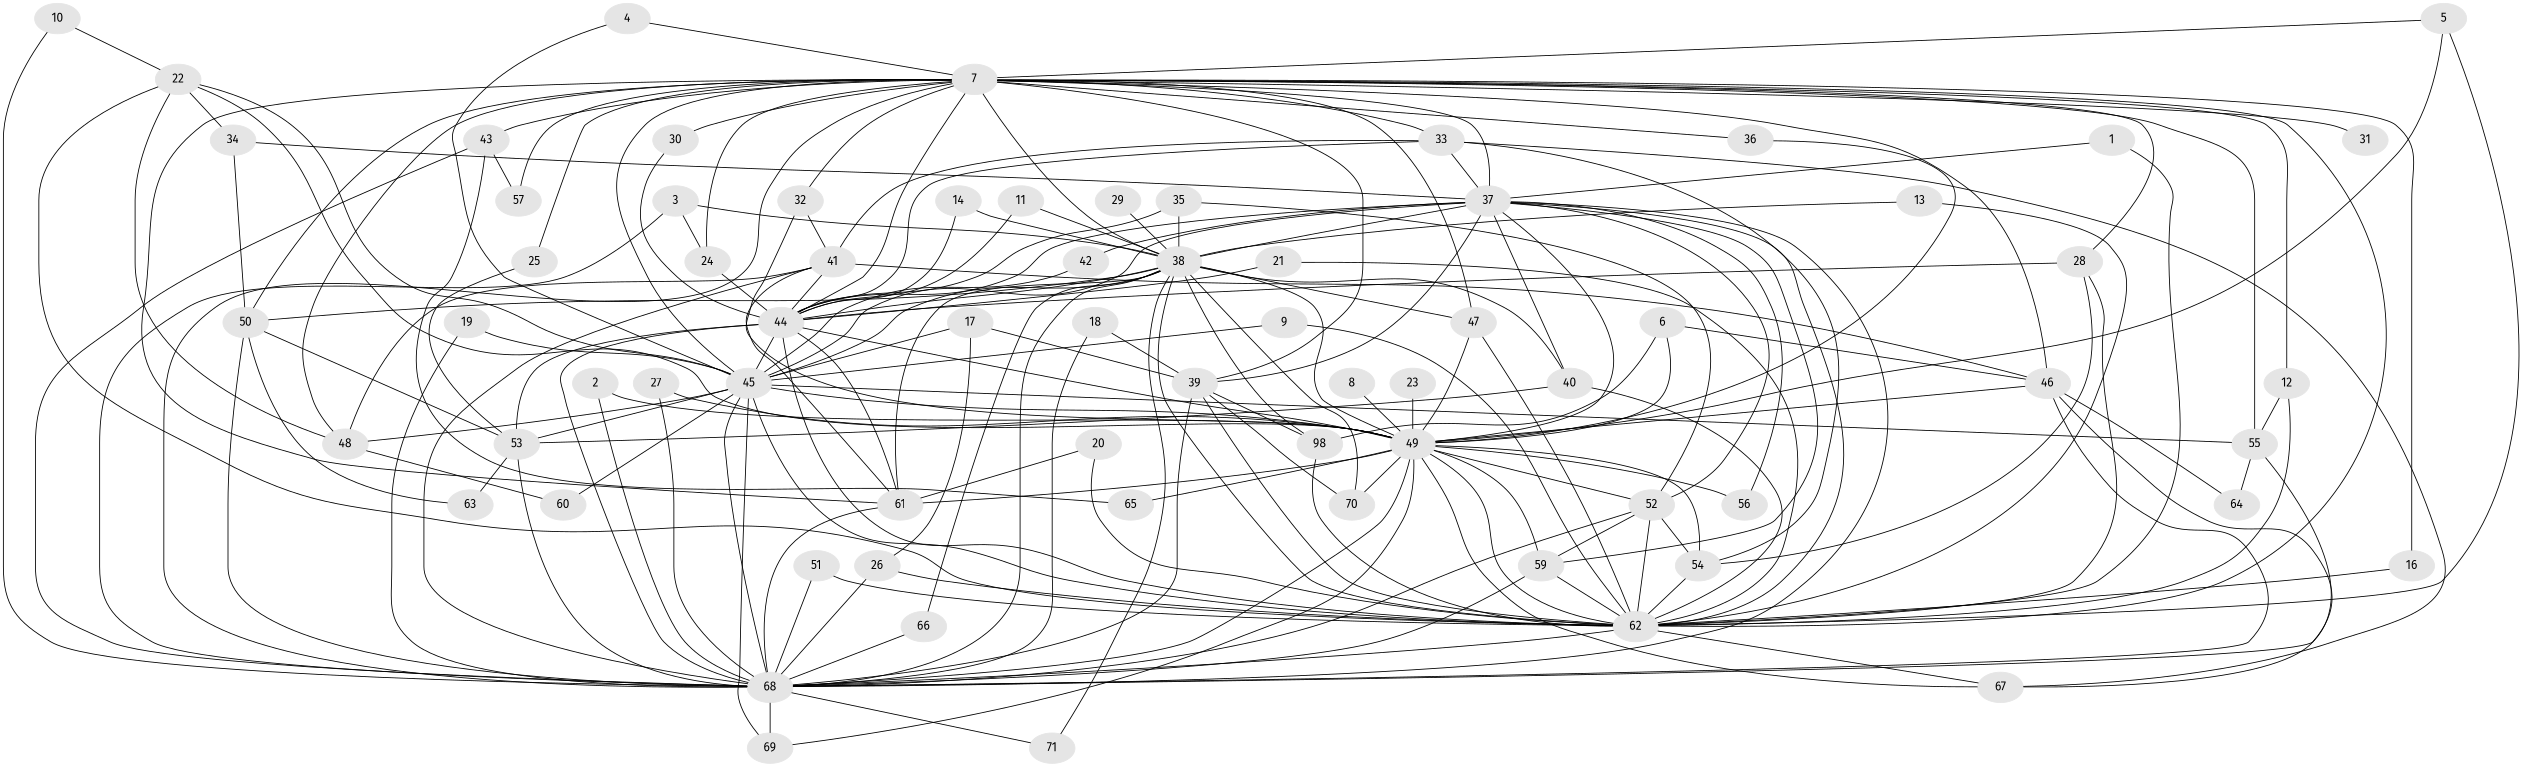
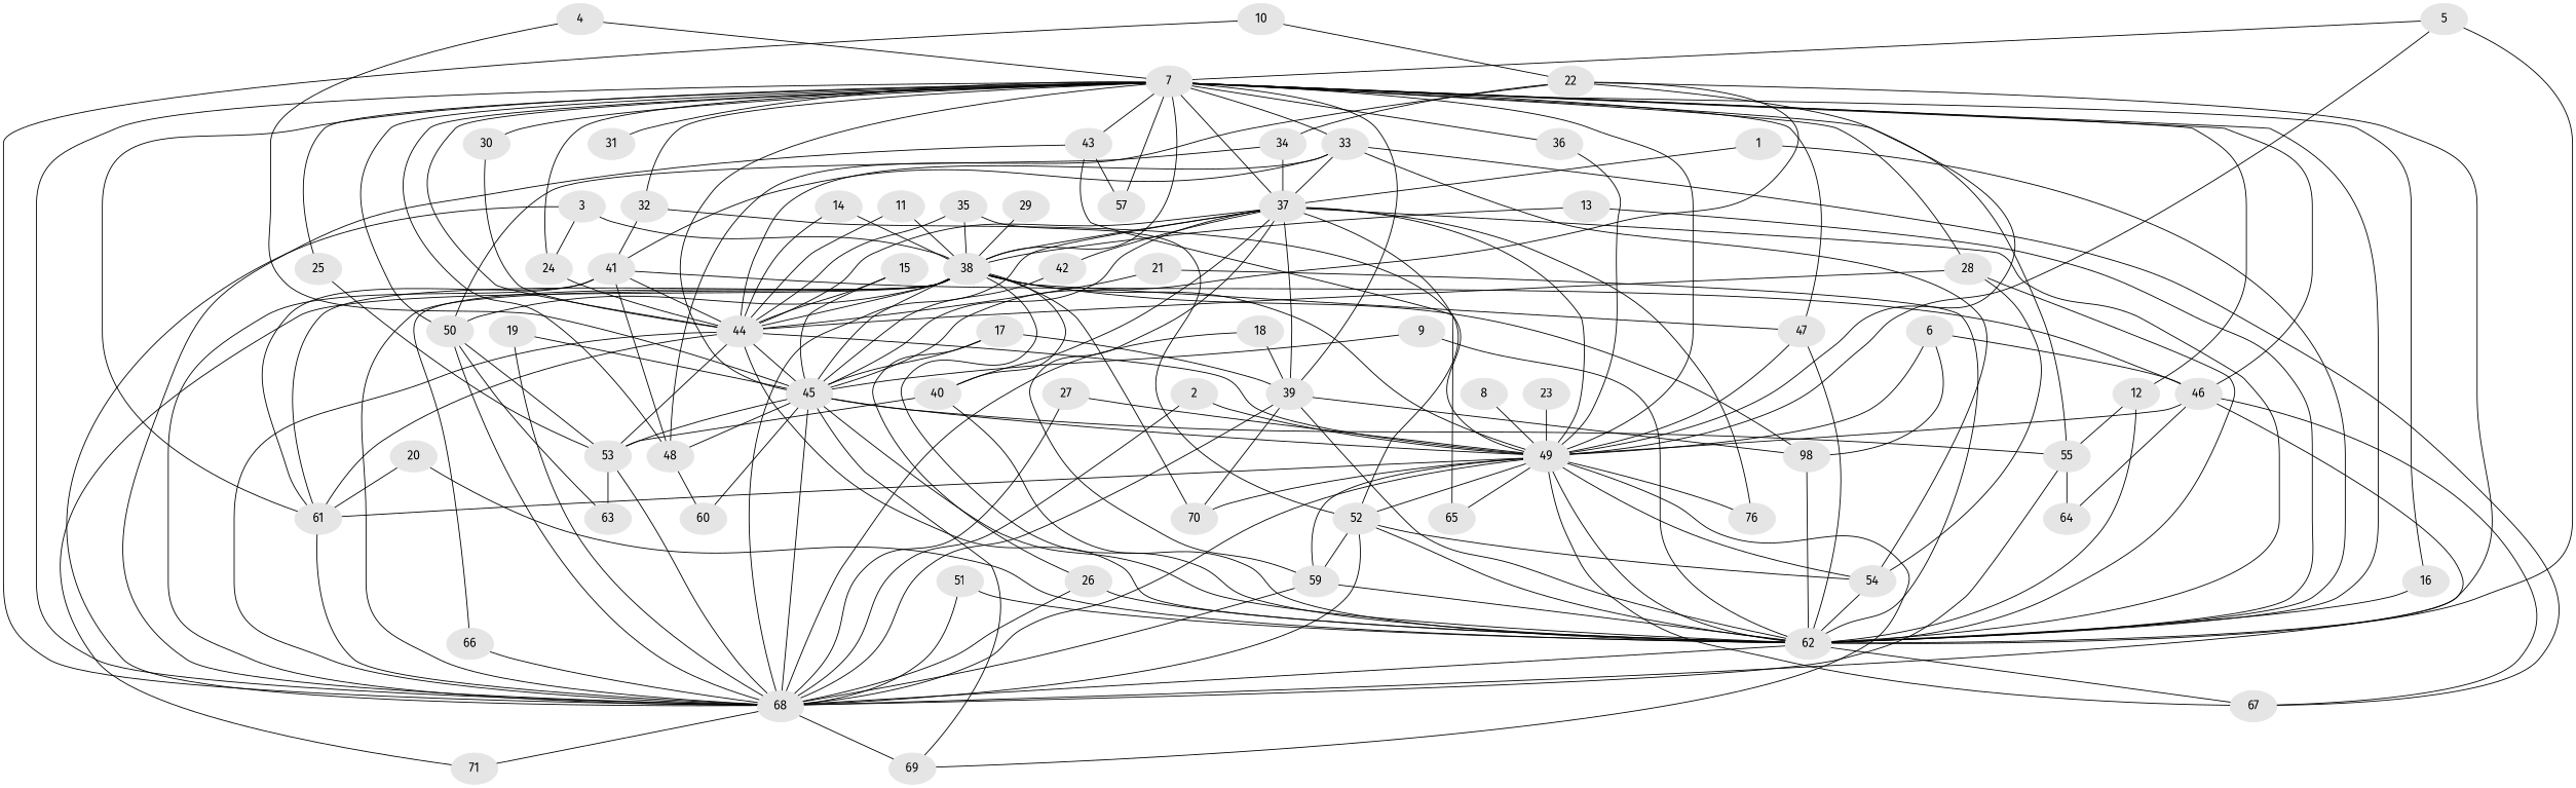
  graph {
    fontname="Fira Sans"
    node [color=gray90 fontname="Fira Sans" style=filled]
    edge [fontname="Fira Sans" weight=1.0]
    1
    37
    62
    49
    68
    38
    45
    39
    44
    52
    40
    42
-   56
+   56 [label=76]
    59
    67
    2
    61
    54
    70
    65
    69
    71
    3
    24
    n25 [label=98]
    47
    50
    66
    4
    7
    46
    12
    16
    25
    28
    30
    31
    32
    33
    36
    43
    48
    55
    57
    53
    60
    5
    6
    64
    41
    63
    8
    9
    10
    22
    34
    11
    13
    14
+   15
    17
    26
    18
    19
    20
    21
    23
    27
    29
    35
    51
    1 -- 37
    1 -- 62
    37 -- 62 [weight=2.0]
    37 -- 49 [weight=2.0]
    37 -- 68
    37 -- 38
    37 -- 45
    37 -- 39 [weight=2.0]
    37 -- 44
    37 -- 52
    37 -- 40
    37 -- 42
    37 -- 56
    37 -- 59
    62 -- 68
    62 -- 67
    49 -- 62
    49 -- 68
    49 -- 52
    49 -- 56
    49 -- 59
    49 -- 67
    49 -- 61 [weight=2.0]
    49 -- 54
    49 -- 70
    49 -- 65
    49 -- 69
    68 -- 69 [weight=2.0]
    68 -- 71
    38 -- 62
    38 -- 49 [weight=2.0]
    38 -- 68
    38 -- 45
    38 -- 44
    38 -- 40
    38 -- 61
    38 -- 70
    38 -- 71
    38 -- n25
    38 -- 47
    38 -- 50
    38 -- 66
    45 -- 62
    45 -- 49 [weight=3.0]
    45 -- 68 [weight=2.0]
    45 -- 69
    45 -- 48
    45 -- 55
    45 -- 53 [weight=2.0]
    45 -- 60
    39 -- 62
    39 -- 68
    39 -- 70
    39 -- n25
    44 -- 62 [weight=2.0]
    44 -- 49
    44 -- 68
    44 -- 45
    44 -- 61
    44 -- 53 [weight=2.0]
    52 -- 62
    52 -- 68
    52 -- 59
    52 -- 54
    40 -- 62
    40 -- 53
    42 -- 45
    59 -- 62 [weight=2.0]
    59 -- 68
    2 -- 49
    2 -- 68
    61 -- 68
    54 -- 62
    3 -- 68
    3 -- 38
    3 -- 24
    24 -- 44
    n25 -- 62
    47 -- 62
    47 -- 49
    50 -- 68
    50 -- 53
    50 -- 63
    66 -- 68
    4 -- 45
    4 -- 7
    7 -- 37 [weight=3.0]
    7 -- 62 [weight=3.0]
+   7 -- 49 [weight=4.0]
    7 -- 68 [weight=3.0]
    7 -- 38 [weight=3.0]
    7 -- 45 [weight=3.0]
    7 -- 39 [weight=2.0]
    7 -- 44 [weight=3.0]
    7 -- 61
    7 -- 24
    7 -- 47 [weight=2.0]
    7 -- 50
    7 -- 46
    7 -- 12
    7 -- 16
    7 -- 25
    7 -- 28
    7 -- 30 [weight=3.0]
    7 -- 31
    7 -- 32
    7 -- 33
    7 -- 36
    7 -- 43 [weight=3.0]
    7 -- 48
    7 -- 55 [weight=2.0]
    7 -- 57
    46 -- 49 [weight=3.0]
    46 -- 68
    46 -- 67
    46 -- 64
    12 -- 62
    12 -- 55
    16 -- 62
    25 -- 53
    28 -- 62
    28 -- 44
    28 -- 54
    30 -- 44
    32 -- 49
    32 -- 41
    33 -- 37
    33 -- 44
    33 -- 67
    33 -- 54
    33 -- 41
    36 -- 49
    43 -- 68
    43 -- 65
    43 -- 57
    48 -- 60
    55 -- 68
    55 -- 64
    53 -- 68
    53 -- 63
    5 -- 62
    5 -- 49
    5 -- 7
    6 -- 49
    6 -- n25
    6 -- 46
    41 -- 68
    41 -- 44
    41 -- 61
    41 -- 46
    41 -- 48
    8 -- 49
    9 -- 62
    9 -- 45
    10 -- 68
    10 -- 22
    22 -- 62
    22 -- 49
    22 -- 45
    22 -- 48
    22 -- 34
    34 -- 37
    34 -- 50
    11 -- 38
    11 -- 44
    13 -- 62
    13 -- 38
    14 -- 38
    14 -- 44
+   15 -- 45
+   15 -- 44
    17 -- 45
    17 -- 39
    17 -- 26
    26 -- 62
    26 -- 68 [weight=2.0]
    18 -- 68
    18 -- 39
    19 -- 68
    19 -- 45
    20 -- 62
    20 -- 61
    21 -- 62
    21 -- 44
    23 -- 49
    27 -- 49
    27 -- 68
    29 -- 38
    35 -- 38 [weight=2.0]
    35 -- 44
    35 -- 52
    51 -- 62
    51 -- 68
  }
